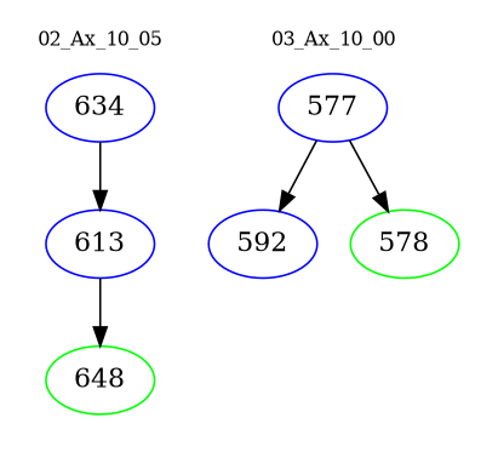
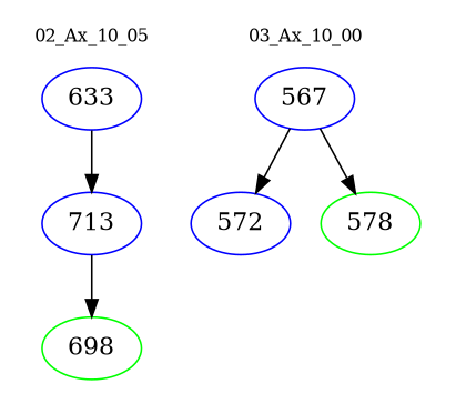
  digraph {
    node [color=blue]
    edge [color=black]
-   n1 [label=634]
-   n2 [label=613]
-   n3 [color=green label=648]
-   n4 [label=577]
-   n5 [label=592]
+   n1 [label=633]
+   n2 [label=713]
+   n3 [color=green label=698]
+   n4 [label=567]
+   n5 [label=572]
    n6 [color=green label=578]
    subgraph cluster_1 {
      color=white
      fontsize=10
      label="02_Ax_10_05"
      n1
      n2
      n3
    }
    subgraph cluster_2 {
      color=white
      fontsize=10
      label="03_Ax_10_00"
      n4
      n5
      n6
    }
    n1 -> n2
    n2 -> n3
    n4 -> n5
    n4 -> n6
  }
